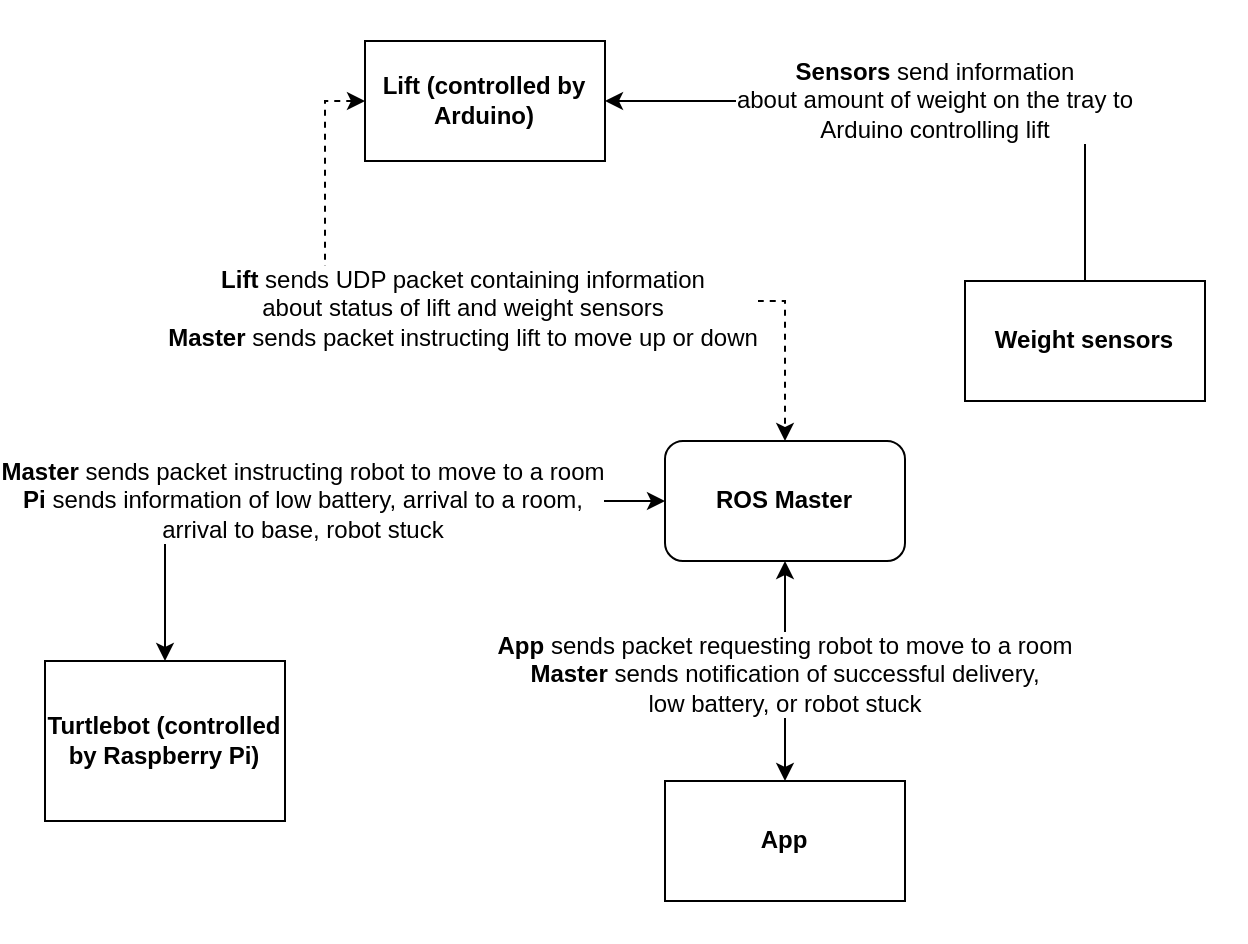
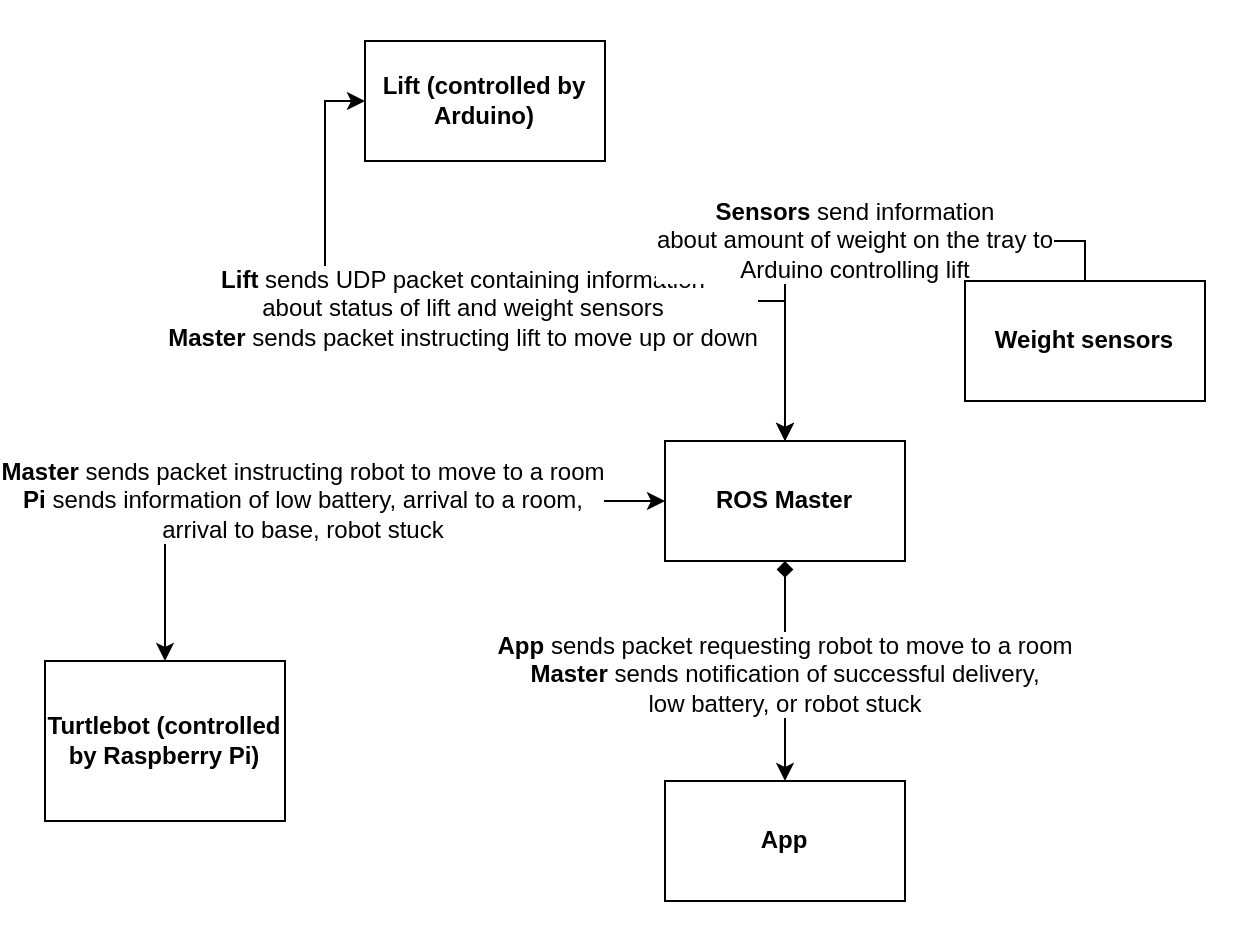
  <mxCell id="0" />
  <mxCell id="1" parent="0" />
- <mxCell id="2" style="edgeStyle=orthogonalEdgeStyle;rounded=0;orthogonalLoop=1;jettySize=auto;html=1;entryX=0.5;entryY=1;entryDx=0;entryDy=0;startArrow=classic;startFill=1;" edge="1" parent="1" source="4" target="13"><mxGeometry relative="1" as="geometry" /></mxCell>
+ <mxCell id="2" style="edgeStyle=orthogonalEdgeStyle;rounded=0;orthogonalLoop=1;jettySize=auto;html=1;entryX=0.5;entryY=1;entryDx=0;entryDy=0;startArrow=classic;startFill=1;endArrow=diamond;" edge="1" parent="1" source="4" target="13"><mxGeometry relative="1" as="geometry" /></mxCell>
  <mxCell id="3" value="&lt;div&gt;&lt;b&gt;App &lt;/b&gt;sends packet requesting robot to move to a room&lt;/div&gt;&lt;div&gt;&lt;b&gt;Master &lt;/b&gt;sends notification of successful delivery, &lt;br&gt;&lt;/div&gt;&lt;div&gt;low battery, or robot stuck&lt;br&gt;&lt;/div&gt;" style="text;html=1;align=center;verticalAlign=middle;resizable=0;points=[];labelBackgroundColor=#ffffff;" vertex="1" connectable="0" parent="2"><mxGeometry x="-0.026" y="1" relative="1" as="geometry"><mxPoint as="offset" /></mxGeometry></mxCell>
  <mxCell id="4" value="App" style="rounded=0;whiteSpace=wrap;html=1;fontStyle=1" vertex="1" parent="1"><mxGeometry x="330" y="390" width="120" height="60" as="geometry" /></mxCell>
  <mxCell id="5" value="Turtlebot (controlled by Raspberry Pi)" style="rounded=0;whiteSpace=wrap;html=1;fontStyle=1" vertex="1" parent="1"><mxGeometry x="20" y="330" width="120" height="80" as="geometry" /></mxCell>
- <mxCell id="6" value="" style="edgeStyle=orthogonalEdgeStyle;rounded=0;orthogonalLoop=1;jettySize=auto;html=1;entryX=0.5;entryY=0;entryDx=0;entryDy=0;align=center;exitX=0;exitY=0.5;exitDx=0;exitDy=0;startArrow=classic;startFill=1;dashed=1;" edge="1" parent="1" source="8" target="13"><mxGeometry relative="1" as="geometry"><mxPoint x="20" y="50" as="sourcePoint" /></mxGeometry></mxCell>
+ <mxCell id="6" value="" style="edgeStyle=orthogonalEdgeStyle;rounded=0;orthogonalLoop=1;jettySize=auto;html=1;entryX=0.5;entryY=0;entryDx=0;entryDy=0;align=center;exitX=0;exitY=0.5;exitDx=0;exitDy=0;startArrow=classic;startFill=1;" edge="1" parent="1" source="8" target="13"><mxGeometry relative="1" as="geometry"><mxPoint x="20" y="50" as="sourcePoint" /></mxGeometry></mxCell>
  <mxCell id="7" value="&lt;b&gt;Lift&lt;/b&gt; sends UDP packet containing information&lt;br&gt;about status of lift and weight sensors&lt;br&gt;&lt;b&gt;Master&lt;/b&gt; sends packet instructing lift to move up or down" style="text;html=1;align=center;verticalAlign=middle;resizable=0;points=[];labelBackgroundColor=#ffffff;" vertex="1" connectable="0" parent="6"><mxGeometry x="-0.107" y="-3" relative="1" as="geometry"><mxPoint as="offset" /></mxGeometry></mxCell>
  <mxCell id="8" value="Lift (controlled by Arduino)" style="rounded=0;whiteSpace=wrap;html=1;fontStyle=1" vertex="1" parent="1"><mxGeometry x="180" y="20" width="120" height="60" as="geometry" /></mxCell>
- <mxCell id="9" value="&lt;div style=&quot;font-size: 12px&quot; align=&quot;center&quot;&gt;&lt;font style=&quot;font-size: 12px&quot;&gt;&lt;b&gt;Sensors &lt;/b&gt;send information&lt;/font&gt;&lt;/div&gt;&lt;div style=&quot;font-size: 12px&quot; align=&quot;center&quot;&gt;&lt;font style=&quot;font-size: 12px&quot;&gt;about amount of weight on the tray to&lt;/font&gt;&lt;/div&gt;&lt;div style=&quot;font-size: 12px&quot; align=&quot;center&quot;&gt;&lt;font style=&quot;font-size: 12px&quot;&gt;Arduino controlling lift&lt;br&gt;&lt;/font&gt;&lt;/div&gt;" style="edgeStyle=orthogonalEdgeStyle;rounded=0;orthogonalLoop=1;jettySize=auto;html=1;entryX=1;entryY=0.5;entryDx=0;entryDy=0;align=center;exitX=0.5;exitY=0;exitDx=0;exitDy=0;" edge="1" parent="1" source="10" target="8"><mxGeometry relative="1" as="geometry" /></mxCell>
+ <mxCell id="9" value="&lt;div style=&quot;font-size: 12px&quot; align=&quot;center&quot;&gt;&lt;font style=&quot;font-size: 12px&quot;&gt;&lt;b&gt;Sensors &lt;/b&gt;send information&lt;/font&gt;&lt;/div&gt;&lt;div style=&quot;font-size: 12px&quot; align=&quot;center&quot;&gt;&lt;font style=&quot;font-size: 12px&quot;&gt;about amount of weight on the tray to&lt;/font&gt;&lt;/div&gt;&lt;div style=&quot;font-size: 12px&quot; align=&quot;center&quot;&gt;&lt;font style=&quot;font-size: 12px&quot;&gt;Arduino controlling lift&lt;br&gt;&lt;/font&gt;&lt;/div&gt;" style="edgeStyle=orthogonalEdgeStyle;rounded=0;orthogonalLoop=1;jettySize=auto;html=1;align=center;exitX=0.5;exitY=0;exitDx=0;exitDy=0;" edge="1" parent="1" source="10" target="13"><mxGeometry relative="1" as="geometry" /></mxCell>
  <mxCell id="10" value="Weight sensors" style="rounded=0;whiteSpace=wrap;html=1;fontStyle=1" vertex="1" parent="1"><mxGeometry x="480" y="140" width="120" height="60" as="geometry" /></mxCell>
  <mxCell id="11" style="edgeStyle=orthogonalEdgeStyle;rounded=0;orthogonalLoop=1;jettySize=auto;html=1;entryX=0.5;entryY=0;entryDx=0;entryDy=0;startArrow=classic;startFill=1;exitX=0;exitY=0.5;exitDx=0;exitDy=0;" edge="1" parent="1" source="13" target="5"><mxGeometry relative="1" as="geometry" /></mxCell>
  <mxCell id="12" value="&lt;div&gt;&lt;b&gt;Master &lt;/b&gt;sends packet instructing robot to move to a room&lt;/div&gt;&lt;div&gt;&lt;b&gt;Pi&lt;/b&gt; sends information of low battery, arrival to a room,&lt;/div&gt;&lt;div&gt;arrival to base, robot stuck&lt;br&gt;&lt;/div&gt;" style="text;html=1;align=center;verticalAlign=middle;resizable=0;points=[];labelBackgroundColor=#ffffff;" vertex="1" connectable="0" parent="11"><mxGeometry x="0.105" y="-1" relative="1" as="geometry"><mxPoint as="offset" /></mxGeometry></mxCell>
- <mxCell id="13" value="ROS Master" style="whiteSpace=wrap;html=1;fontStyle=1;rounded=1;" vertex="1" parent="1"><mxGeometry x="330" y="220" width="120" height="60" as="geometry" /></mxCell>
+ <mxCell id="13" value="ROS Master" style="rounded=0;whiteSpace=wrap;html=1;fontStyle=1" vertex="1" parent="1"><mxGeometry x="330" y="220" width="120" height="60" as="geometry" /></mxCell>
